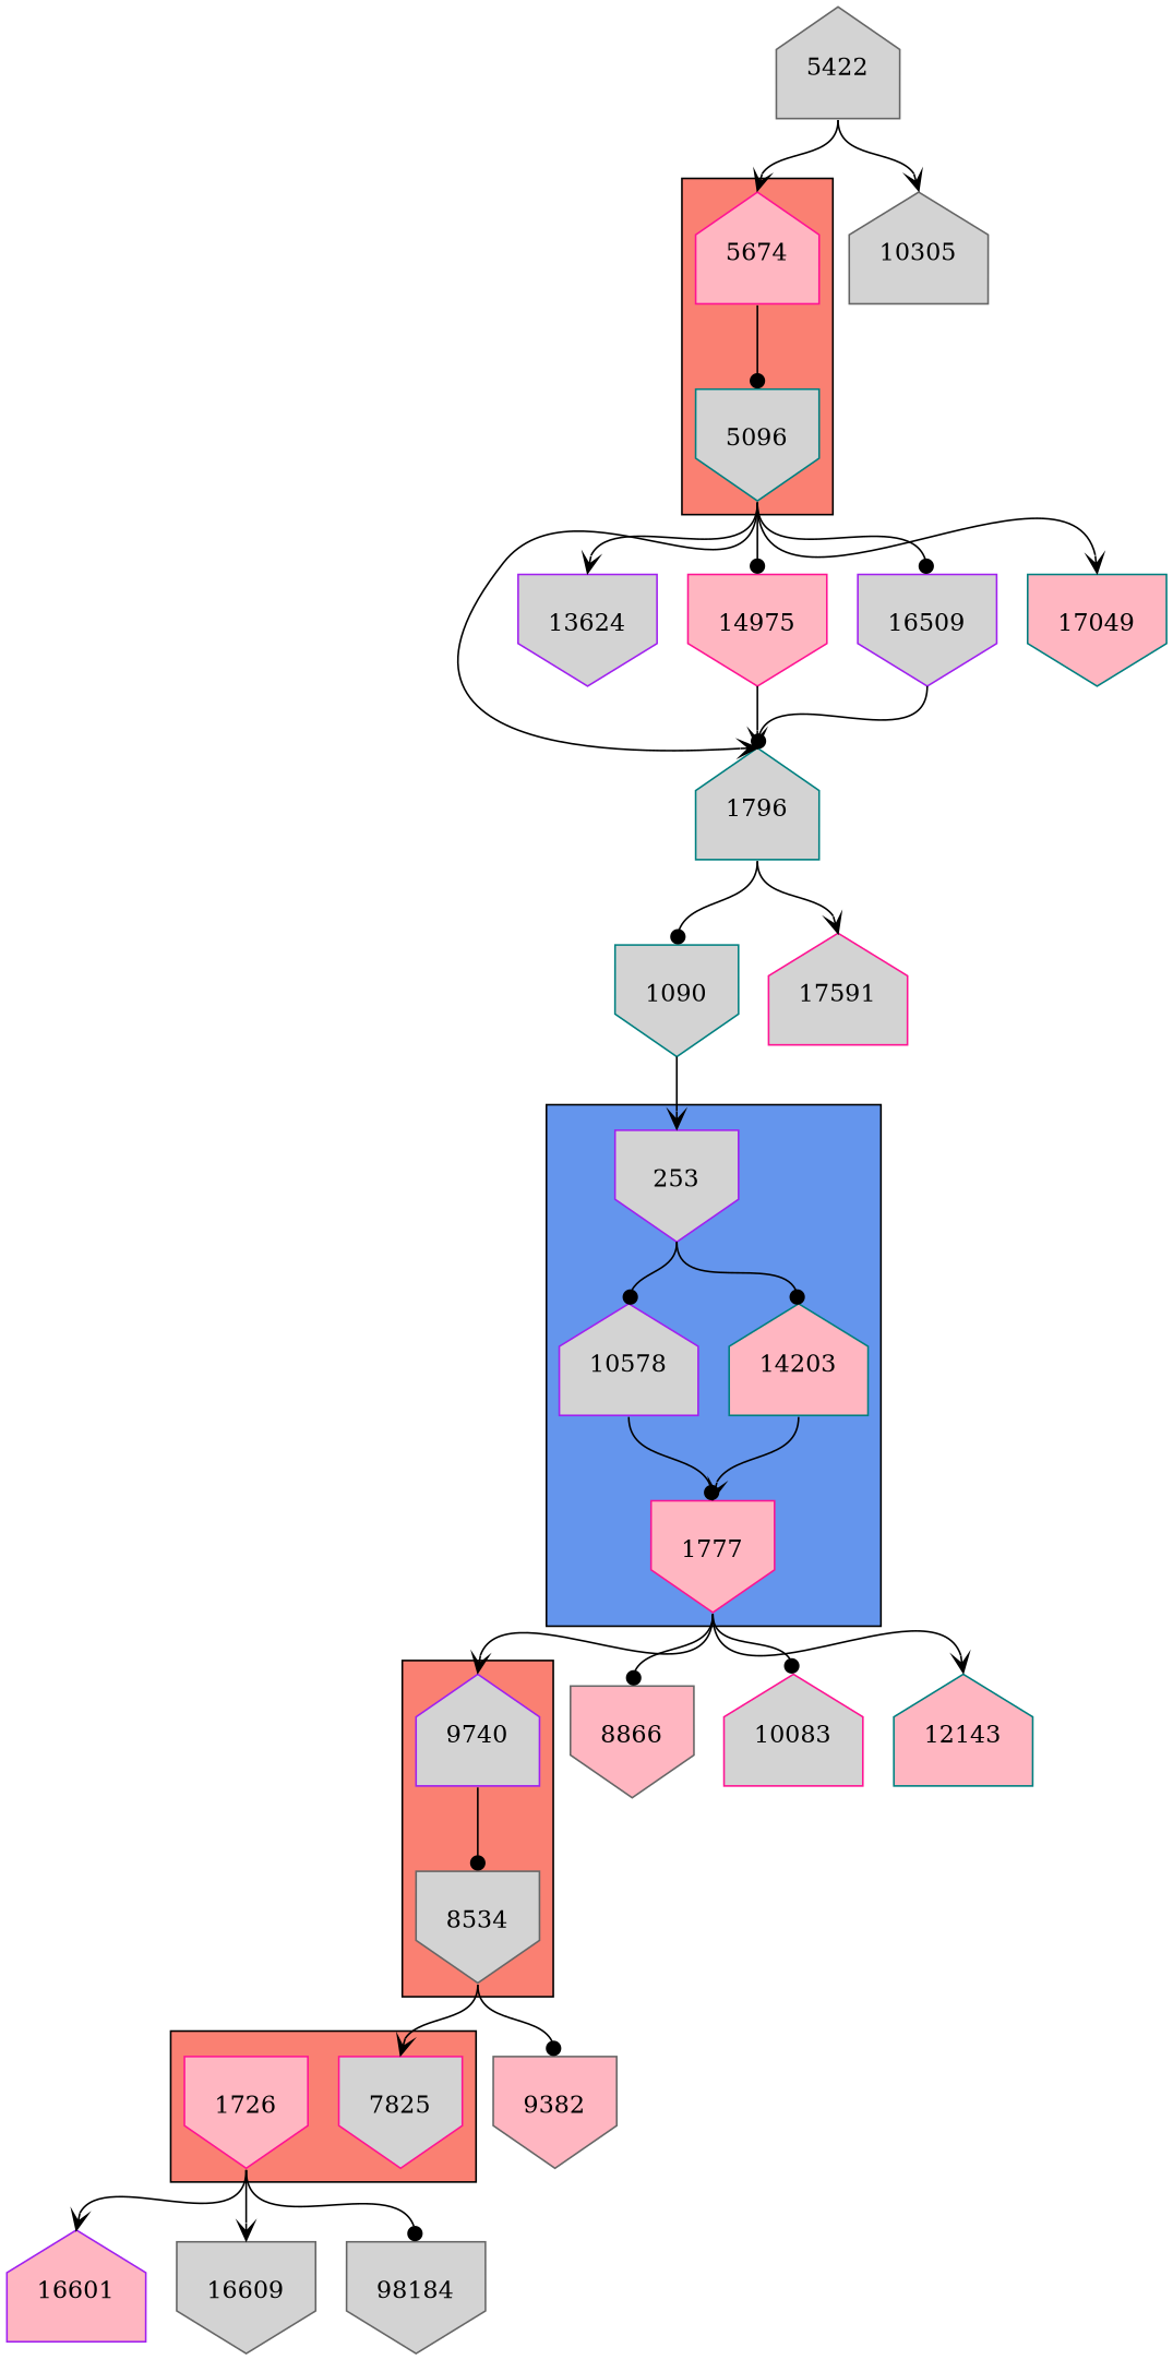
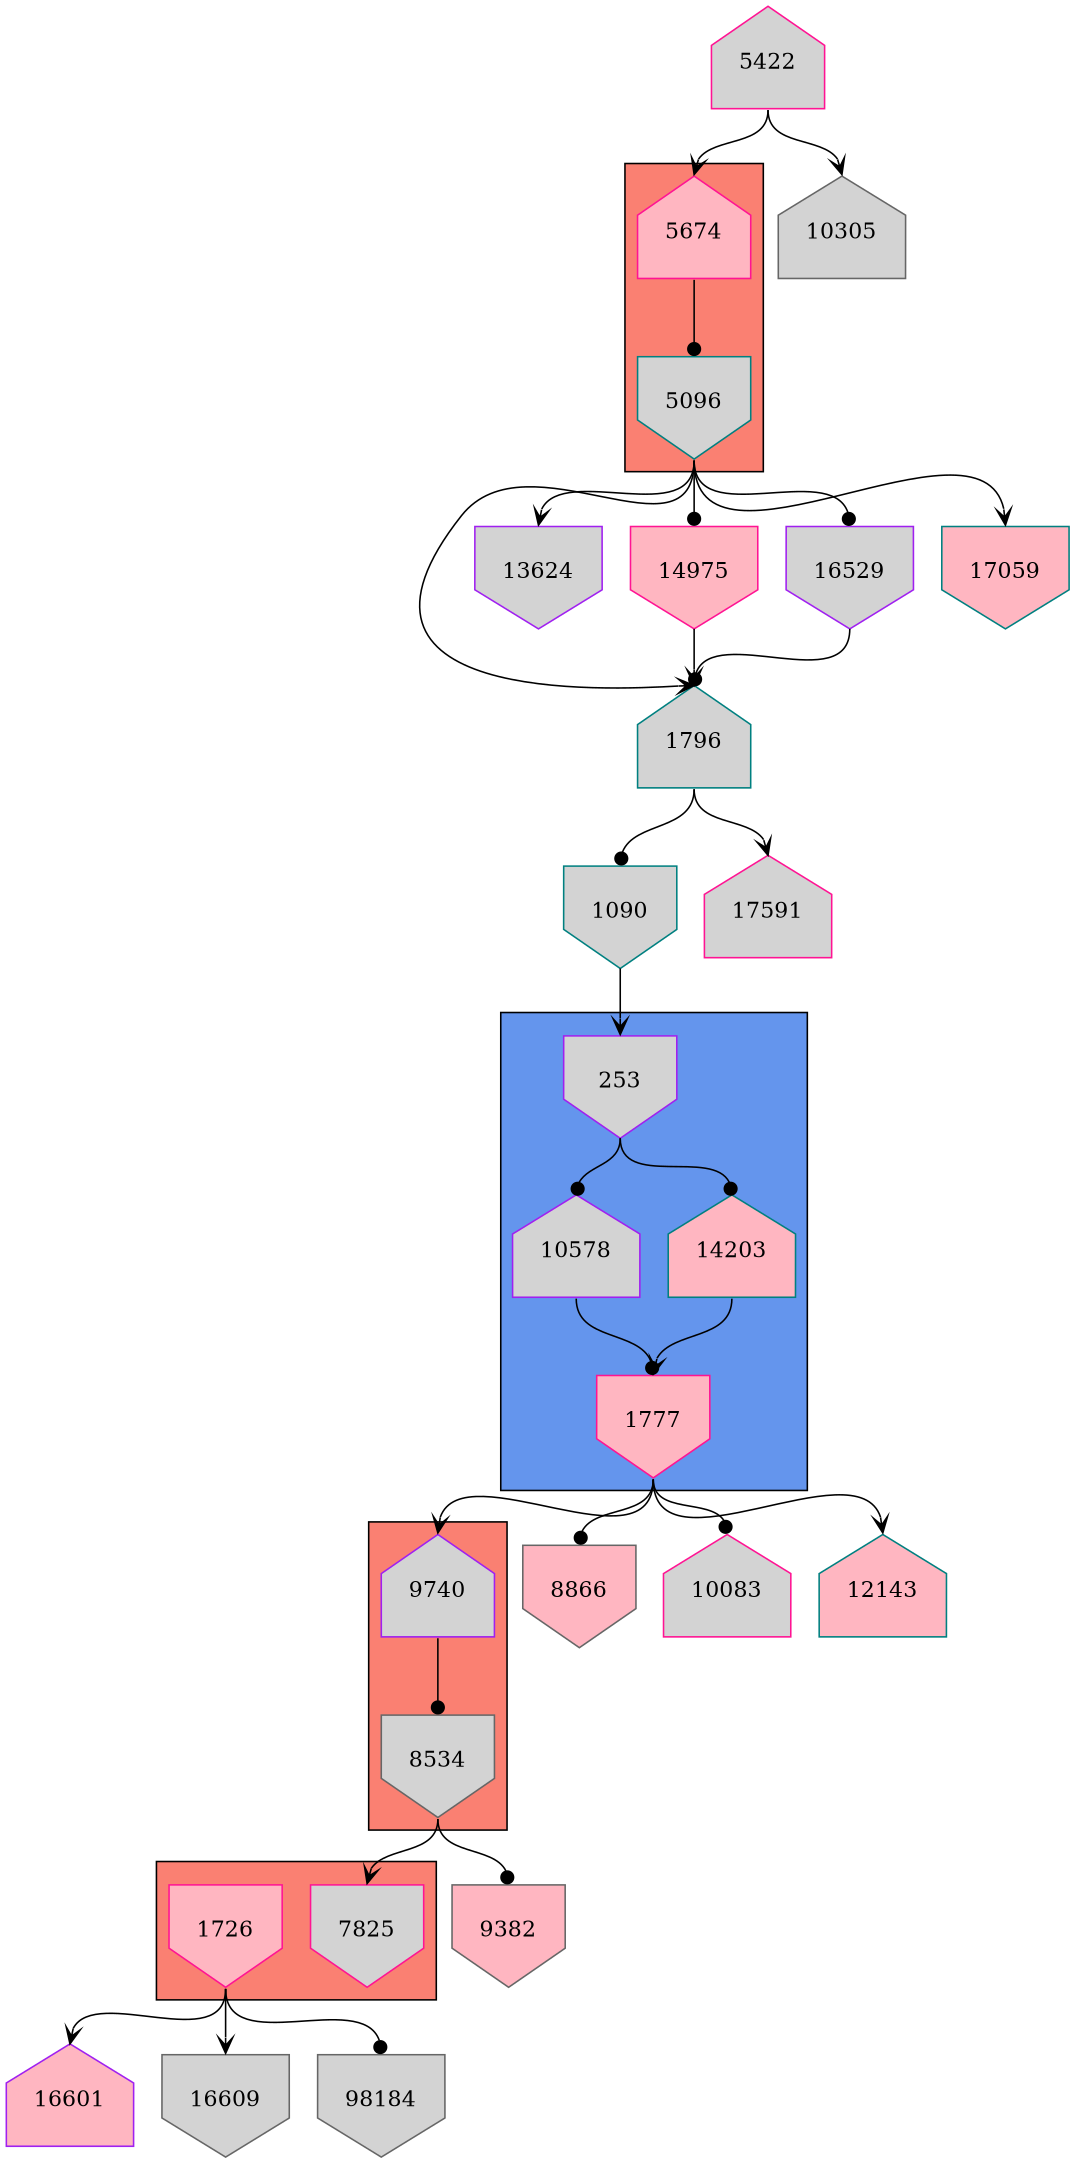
  digraph {
    node [color=deeppink fillcolor=lightgrey shape=invhouse style=filled]
    edge [arrowhead=vee headport=n tailport=s]
    253 [color=purple height=1 width=1]
    10578 [color=purple height=1 shape=house width=1]
    14203 [color=teal fillcolor=lightpink height=1 shape=house width=1]
    1777 [fillcolor=lightpink height=1 width=1]
    9740 [color=purple height=1 shape=house width=1]
    8534 [color=gray40 height=1 width=1]
    7825 [height=1 width=1]
    1726 [fillcolor=lightpink height=1 width=1]
    5674 [fillcolor=lightpink height=1 shape=house width=1]
    5096 [color=teal height=1 width=1]
    8866 [color=gray40 fillcolor=lightpink height=1 width=1]
    10083 [height=1 shape=house width=1]
    12143 [color=teal fillcolor=lightpink height=1 shape=house width=1]
    9382 [color=gray40 fillcolor=lightpink height=1 width=1]
    16601 [color=purple fillcolor=lightpink height=1 shape=house width=1]
    16609 [color=gray40 height=1 width=1]
    n17 [color=gray40 height=1 label=98184 width=1]
    1796 [color=teal height=1 shape=house width=1]
    13624 [color=purple height=1 width=1]
    14975 [fillcolor=lightpink height=1 width=1]
-   16509 [color=purple height=1 width=1]
-   17059 [color=teal fillcolor=lightpink height=1 width=1 label=17049]
+   16509 [color=purple height=1 width=1 label=16529]
+   17059 [color=teal fillcolor=lightpink height=1 width=1]
    1090 [color=teal height=1 width=1]
    17591 [height=1 shape=house width=1]
-   5422 [color=gray40 height=1 shape=house width=1]
+   5422 [height=1 shape=house width=1]
    10305 [color=gray40 height=1 shape=house width=1]
    subgraph cluster_1 {
      fillcolor=cornflowerblue
      style=filled
      253
      10578
      14203
      1777
    }
    subgraph cluster_2 {
      fillcolor=salmon
      style=filled
      9740
      8534
    }
    subgraph cluster_3 {
      fillcolor=salmon
      style=filled
      7825
      1726
    }
    subgraph cluster_4 {
      fillcolor=salmon
      style=filled
      5674
      5096
    }
    253 -> 10578 [arrowhead=dot]
    253 -> 14203 [arrowhead=dot]
    10578 -> 1777 [arrowhead=dot]
    14203 -> 1777
    1777 -> 9740
    1777 -> 8866 [arrowhead=dot]
    1777 -> 10083 [arrowhead=dot]
    1777 -> 12143
    9740 -> 8534 [arrowhead=dot]
    8534 -> 7825
    8534 -> 9382 [arrowhead=dot]
    1726 -> 16601
    1726 -> 16609
    1726 -> n17 [arrowhead=dot]
    5674 -> 5096 [arrowhead=dot]
    5096 -> 1796
    5096 -> 13624
    5096 -> 14975 [arrowhead=dot]
    5096 -> 16509 [arrowhead=dot]
    5096 -> 17059
    1796 -> 1090 [arrowhead=dot]
    1796 -> 17591
    14975 -> 1796
    16509 -> 1796 [arrowhead=dot]
    1090 -> 253
    5422 -> 5674
    5422 -> 10305
  }
